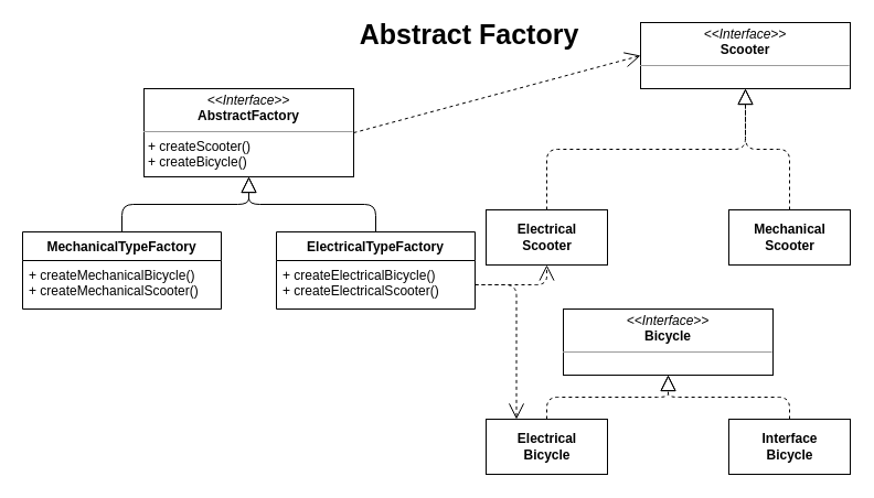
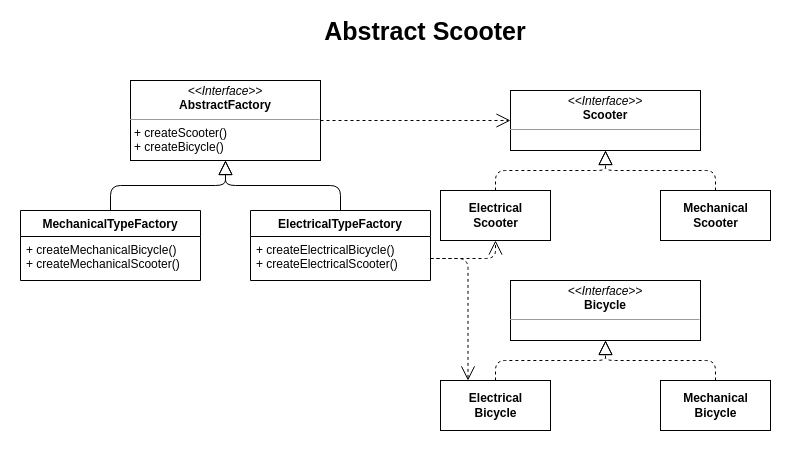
  <mxCell id="0" />
  <mxCell id="1" parent="0" />
- <mxCell id="2" value="&lt;p style=&quot;margin: 0px ; margin-top: 4px ; text-align: center&quot;&gt;&lt;i&gt;&amp;lt;&amp;lt;Interface&amp;gt;&amp;gt;&lt;/i&gt;&lt;br&gt;&lt;span style=&quot;text-align: left&quot;&gt;&lt;b&gt;Scooter&lt;/b&gt;&lt;/span&gt;&lt;br&gt;&lt;/p&gt;&lt;hr size=&quot;1&quot;&gt;&lt;p style=&quot;margin: 0px ; margin-left: 4px&quot;&gt;&lt;br&gt;&lt;/p&gt;" style="verticalAlign=top;align=left;overflow=fill;fontSize=12;fontFamily=Helvetica;html=1;" vertex="1" parent="1"><mxGeometry x="580" y="20" width="190" height="60" as="geometry" /></mxCell>
+ <mxCell id="2" value="&lt;p style=&quot;margin: 0px ; margin-top: 4px ; text-align: center&quot;&gt;&lt;i&gt;&amp;lt;&amp;lt;Interface&amp;gt;&amp;gt;&lt;/i&gt;&lt;br&gt;&lt;span style=&quot;text-align: left&quot;&gt;&lt;b&gt;Scooter&lt;/b&gt;&lt;/span&gt;&lt;br&gt;&lt;/p&gt;&lt;hr size=&quot;1&quot;&gt;&lt;p style=&quot;margin: 0px ; margin-left: 4px&quot;&gt;&lt;br&gt;&lt;/p&gt;" style="verticalAlign=top;align=left;overflow=fill;fontSize=12;fontFamily=Helvetica;html=1;" vertex="1" parent="1"><mxGeometry x="510" y="90" width="190" height="60" as="geometry" /></mxCell>
  <mxCell id="3" value="&lt;b&gt;Electrical&lt;br&gt;Scooter&lt;/b&gt;" style="html=1;" vertex="1" parent="1"><mxGeometry x="440" y="190" width="110" height="50" as="geometry" /></mxCell>
  <mxCell id="4" value="&lt;b&gt;Mechanical&lt;br&gt;Scooter&lt;/b&gt;" style="html=1;" vertex="1" parent="1"><mxGeometry x="660" y="190" width="110" height="50" as="geometry" /></mxCell>
  <mxCell id="5" value="" style="endArrow=block;dashed=1;endFill=0;endSize=12;html=1;entryX=0.5;entryY=1;entryDx=0;entryDy=0;exitX=0.5;exitY=0;exitDx=0;exitDy=0;edgeStyle=orthogonalEdgeStyle;" edge="1" parent="1" source="3" target="2"><mxGeometry width="160" relative="1" as="geometry"><mxPoint x="340" y="180" as="sourcePoint" /><mxPoint x="500" y="180" as="targetPoint" /></mxGeometry></mxCell>
  <mxCell id="6" value="" style="endArrow=block;dashed=1;endFill=0;endSize=12;html=1;entryX=0.5;entryY=1;entryDx=0;entryDy=0;exitX=0.5;exitY=0;exitDx=0;exitDy=0;edgeStyle=orthogonalEdgeStyle;" edge="1" parent="1" source="4" target="2"><mxGeometry width="160" relative="1" as="geometry"><mxPoint x="515" y="200" as="sourcePoint" /><mxPoint x="615" y="160" as="targetPoint" /></mxGeometry></mxCell>
  <mxCell id="7" value="MechanicalTypeFactory" style="swimlane;fontStyle=1;align=center;verticalAlign=top;childLayout=stackLayout;horizontal=1;startSize=26;horizontalStack=0;resizeParent=1;resizeParentMax=0;resizeLast=0;collapsible=1;marginBottom=0;" vertex="1" parent="1"><mxGeometry x="20" y="210" width="180" height="70" as="geometry" /></mxCell>
  <mxCell id="8" value="+ createMechanicalBicycle()&#10;+ createMechanicalScooter()" style="text;strokeColor=none;fillColor=none;align=left;verticalAlign=top;spacingLeft=4;spacingRight=4;overflow=hidden;rotatable=0;points=[[0,0.5],[1,0.5]];portConstraint=eastwest;" vertex="1" parent="7"><mxGeometry y="26" width="180" height="44" as="geometry" /></mxCell>
  <mxCell id="9" value="ElectricalTypeFactory" style="swimlane;fontStyle=1;align=center;verticalAlign=top;childLayout=stackLayout;horizontal=1;startSize=26;horizontalStack=0;resizeParent=1;resizeParentMax=0;resizeLast=0;collapsible=1;marginBottom=0;" vertex="1" parent="1"><mxGeometry x="250" y="210" width="180" height="70" as="geometry" /></mxCell>
  <mxCell id="10" value="+ createElectricalBicycle()&#10;+ createElectricalScooter()" style="text;strokeColor=none;fillColor=none;align=left;verticalAlign=top;spacingLeft=4;spacingRight=4;overflow=hidden;rotatable=0;points=[[0,0.5],[1,0.5]];portConstraint=eastwest;" vertex="1" parent="9"><mxGeometry y="26" width="180" height="44" as="geometry" /></mxCell>
  <mxCell id="11" value="" style="endArrow=block;dashed=0;endFill=0;endSize=12;html=1;entryX=0.5;entryY=1;entryDx=0;entryDy=0;exitX=0.5;exitY=0;exitDx=0;exitDy=0;edgeStyle=orthogonalEdgeStyle;" edge="1" parent="1" source="7" target="20"><mxGeometry width="160" relative="1" as="geometry"><mxPoint x="160" y="180" as="sourcePoint" /><mxPoint x="230" y="150" as="targetPoint" /></mxGeometry></mxCell>
  <mxCell id="12" value="" style="endArrow=block;dashed=0;endFill=0;endSize=12;html=1;entryX=0.5;entryY=1;entryDx=0;entryDy=0;exitX=0.5;exitY=0;exitDx=0;exitDy=0;edgeStyle=orthogonalEdgeStyle;" edge="1" parent="1" source="9" target="20"><mxGeometry width="160" relative="1" as="geometry"><mxPoint x="120" y="220" as="sourcePoint" /><mxPoint x="230" y="150" as="targetPoint" /></mxGeometry></mxCell>
  <mxCell id="13" value="" style="endArrow=open;endSize=12;dashed=1;html=1;entryX=0;entryY=0.5;entryDx=0;entryDy=0;exitX=1;exitY=0.5;exitDx=0;exitDy=0;" edge="1" parent="1" source="20" target="2"><mxGeometry width="160" relative="1" as="geometry"><mxPoint x="310" y="120.06" as="sourcePoint" /><mxPoint x="460" y="140" as="targetPoint" /></mxGeometry></mxCell>
- <mxCell id="14" value="&lt;span style=&quot;font-size: 25px&quot;&gt;&lt;b&gt;Abstract Factory&lt;/b&gt;&lt;/span&gt;" style="text;html=1;strokeColor=none;fillColor=none;align=center;verticalAlign=middle;whiteSpace=wrap;rounded=0;" vertex="1" parent="1"><mxGeometry x="320" y="20" width="210" height="20" as="geometry" /></mxCell>
+ <mxCell id="14" value="&lt;span style=&quot;font-size: 25px&quot;&gt;&lt;b&gt;Abstract Scooter&lt;/b&gt;&lt;/span&gt;" style="text;html=1;strokeColor=none;fillColor=none;align=center;verticalAlign=middle;whiteSpace=wrap;rounded=0;" vertex="1" parent="1"><mxGeometry x="320" y="20" width="210" height="20" as="geometry" /></mxCell>
  <mxCell id="15" value="&lt;p style=&quot;margin: 0px ; margin-top: 4px ; text-align: center&quot;&gt;&lt;i&gt;&amp;lt;&amp;lt;Interface&amp;gt;&amp;gt;&lt;/i&gt;&lt;br&gt;&lt;span style=&quot;text-align: left&quot;&gt;&lt;b&gt;Bicycle&lt;/b&gt;&lt;/span&gt;&lt;br&gt;&lt;/p&gt;&lt;hr size=&quot;1&quot;&gt;&lt;p style=&quot;margin: 0px ; margin-left: 4px&quot;&gt;&lt;br&gt;&lt;/p&gt;" style="verticalAlign=top;align=left;overflow=fill;fontSize=12;fontFamily=Helvetica;html=1;" vertex="1" parent="1"><mxGeometry x="510" y="280" width="190" height="60" as="geometry" /></mxCell>
  <mxCell id="16" value="&lt;b&gt;Electrical&lt;br&gt;&lt;/b&gt;&lt;b style=&quot;text-align: left&quot;&gt;Bicycle&lt;/b&gt;&lt;b&gt;&lt;br&gt;&lt;/b&gt;" style="html=1;" vertex="1" parent="1"><mxGeometry x="440" y="380" width="110" height="50" as="geometry" /></mxCell>
- <mxCell id="17" value="&lt;b&gt;Interface&lt;br&gt;&lt;/b&gt;&lt;b style=&quot;text-align: left&quot;&gt;Bicycle&lt;/b&gt;&lt;b&gt;&lt;br&gt;&lt;/b&gt;" style="html=1;" vertex="1" parent="1"><mxGeometry x="660" y="380" width="110" height="50" as="geometry" /></mxCell>
+ <mxCell id="17" value="&lt;b&gt;Mechanical&lt;br&gt;&lt;/b&gt;&lt;b style=&quot;text-align: left&quot;&gt;Bicycle&lt;/b&gt;&lt;b&gt;&lt;br&gt;&lt;/b&gt;" style="html=1;" vertex="1" parent="1"><mxGeometry x="660" y="380" width="110" height="50" as="geometry" /></mxCell>
  <mxCell id="18" value="" style="endArrow=block;dashed=1;endFill=0;endSize=12;html=1;entryX=0.5;entryY=1;entryDx=0;entryDy=0;exitX=0.5;exitY=0;exitDx=0;exitDy=0;edgeStyle=orthogonalEdgeStyle;" edge="1" parent="1" source="16" target="15"><mxGeometry width="160" relative="1" as="geometry"><mxPoint x="340" y="370" as="sourcePoint" /><mxPoint x="500" y="370" as="targetPoint" /></mxGeometry></mxCell>
  <mxCell id="19" value="" style="endArrow=block;dashed=1;endFill=0;endSize=12;html=1;entryX=0.5;entryY=1;entryDx=0;entryDy=0;exitX=0.5;exitY=0;exitDx=0;exitDy=0;edgeStyle=orthogonalEdgeStyle;" edge="1" parent="1" source="17" target="15"><mxGeometry width="160" relative="1" as="geometry"><mxPoint x="515" y="390" as="sourcePoint" /><mxPoint x="615" y="350" as="targetPoint" /></mxGeometry></mxCell>
  <mxCell id="20" value="&lt;p style=&quot;margin: 0px ; margin-top: 4px ; text-align: center&quot;&gt;&lt;i&gt;&amp;lt;&amp;lt;Interface&amp;gt;&amp;gt;&lt;/i&gt;&lt;br&gt;&lt;span style=&quot;text-align: left&quot;&gt;&lt;b&gt;AbstractFactory&lt;/b&gt;&lt;/span&gt;&lt;br&gt;&lt;/p&gt;&lt;hr size=&quot;1&quot;&gt;&lt;p style=&quot;margin: 0px ; margin-left: 4px&quot;&gt;+ createScooter()&lt;br&gt;&lt;/p&gt;&lt;p style=&quot;margin: 0px ; margin-left: 4px&quot;&gt;+ createBicycle()&lt;br&gt;&lt;/p&gt;" style="verticalAlign=top;align=left;overflow=fill;fontSize=12;fontFamily=Helvetica;html=1;" vertex="1" parent="1"><mxGeometry x="130" y="80" width="190" height="80" as="geometry" /></mxCell>
  <mxCell id="21" value="" style="endArrow=open;endSize=12;dashed=1;html=1;entryX=0.5;entryY=1;entryDx=0;entryDy=0;exitX=1;exitY=0.5;exitDx=0;exitDy=0;edgeStyle=orthogonalEdgeStyle;" edge="1" parent="1" source="10" target="3"><mxGeometry width="160" relative="1" as="geometry"><mxPoint x="280" y="300" as="sourcePoint" /><mxPoint x="470" y="300" as="targetPoint" /></mxGeometry></mxCell>
  <mxCell id="22" value="" style="endArrow=open;endSize=12;dashed=1;html=1;entryX=0.25;entryY=0;entryDx=0;entryDy=0;exitX=1;exitY=0.5;exitDx=0;exitDy=0;edgeStyle=orthogonalEdgeStyle;" edge="1" parent="1" source="10" target="16"><mxGeometry width="160" relative="1" as="geometry"><mxPoint x="440" y="268" as="sourcePoint" /><mxPoint x="505" y="250" as="targetPoint" /></mxGeometry></mxCell>
